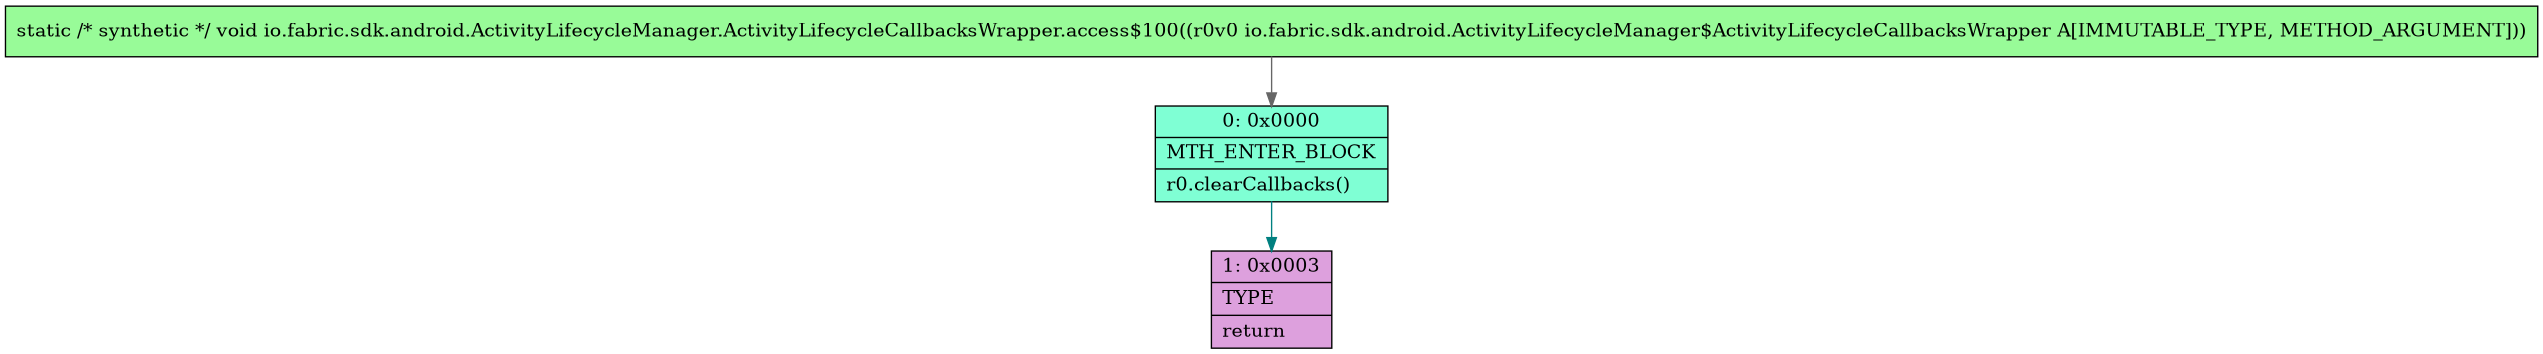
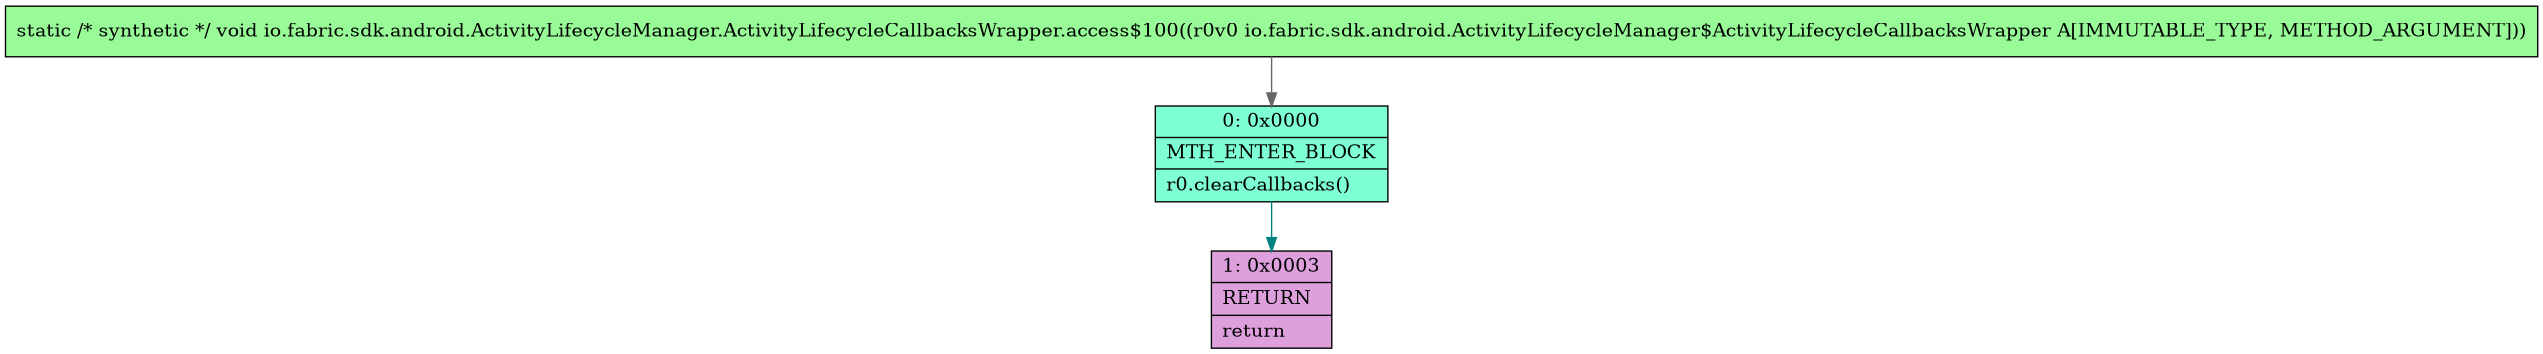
  digraph {
    node [shape=record style=filled]
    edge [style=solid]
    n1 [label="{0\:\ 0x0000|MTH_ENTER_BLOCK\l|r0.clearCallbacks()\l}" fillcolor=aquamarine]
-   n2 [label="{1\:\ 0x0003|TYPE\l|return\l}" fillcolor=plum]
+   n2 [label="{1\:\ 0x0003|RETURN\l|return\l}" fillcolor=plum]
    n3 [label="{static \/* synthetic *\/ void io.fabric.sdk.android.ActivityLifecycleManager.ActivityLifecycleCallbacksWrapper.access$100((r0v0 io.fabric.sdk.android.ActivityLifecycleManager$ActivityLifecycleCallbacksWrapper A[IMMUTABLE_TYPE, METHOD_ARGUMENT])) }" fillcolor=palegreen]
    n1 -> n2 [color=teal]
    n3 -> n1 [color=gray40]
  }
